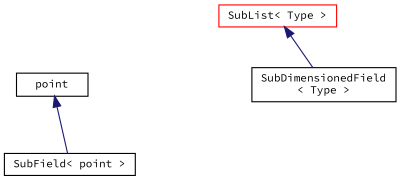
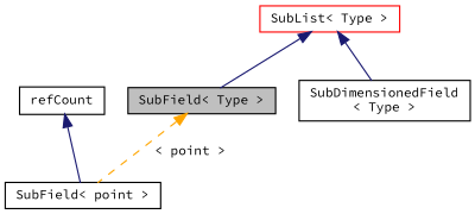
  digraph {
    fontname="Source Code Pro"
    node [color=black fontname="Source Code Pro" fontsize=10 shape=record]
    edge [color=midnightblue dir=back fontname="Source Code Pro" fontsize=10 labelfontname=FreeSans labelfontsize=10 style=solid]
+   n1 [fillcolor=grey75 fontcolor=black height=0.2 label="SubField\< Type \>" style=filled width=0.4]
    n2 [height=0.2 label="SubField\< point \>" width=0.4]
    n3 [height=0.2 label="SubDimensionedField\l\< Type \>" width=0.4]
-   n4 [height=0.2 label=point width=0.4]
+   n4 [height=0.2 label=refCount width=0.4]
    n5 [color=red height=0.2 label="SubList\< Type \>" width=0.4]
+   n1 -> n2 [color=orange label=" \< point \>" style=dashed]
    n4 -> n2
+   n5 -> n1
    n5 -> n3
  }
